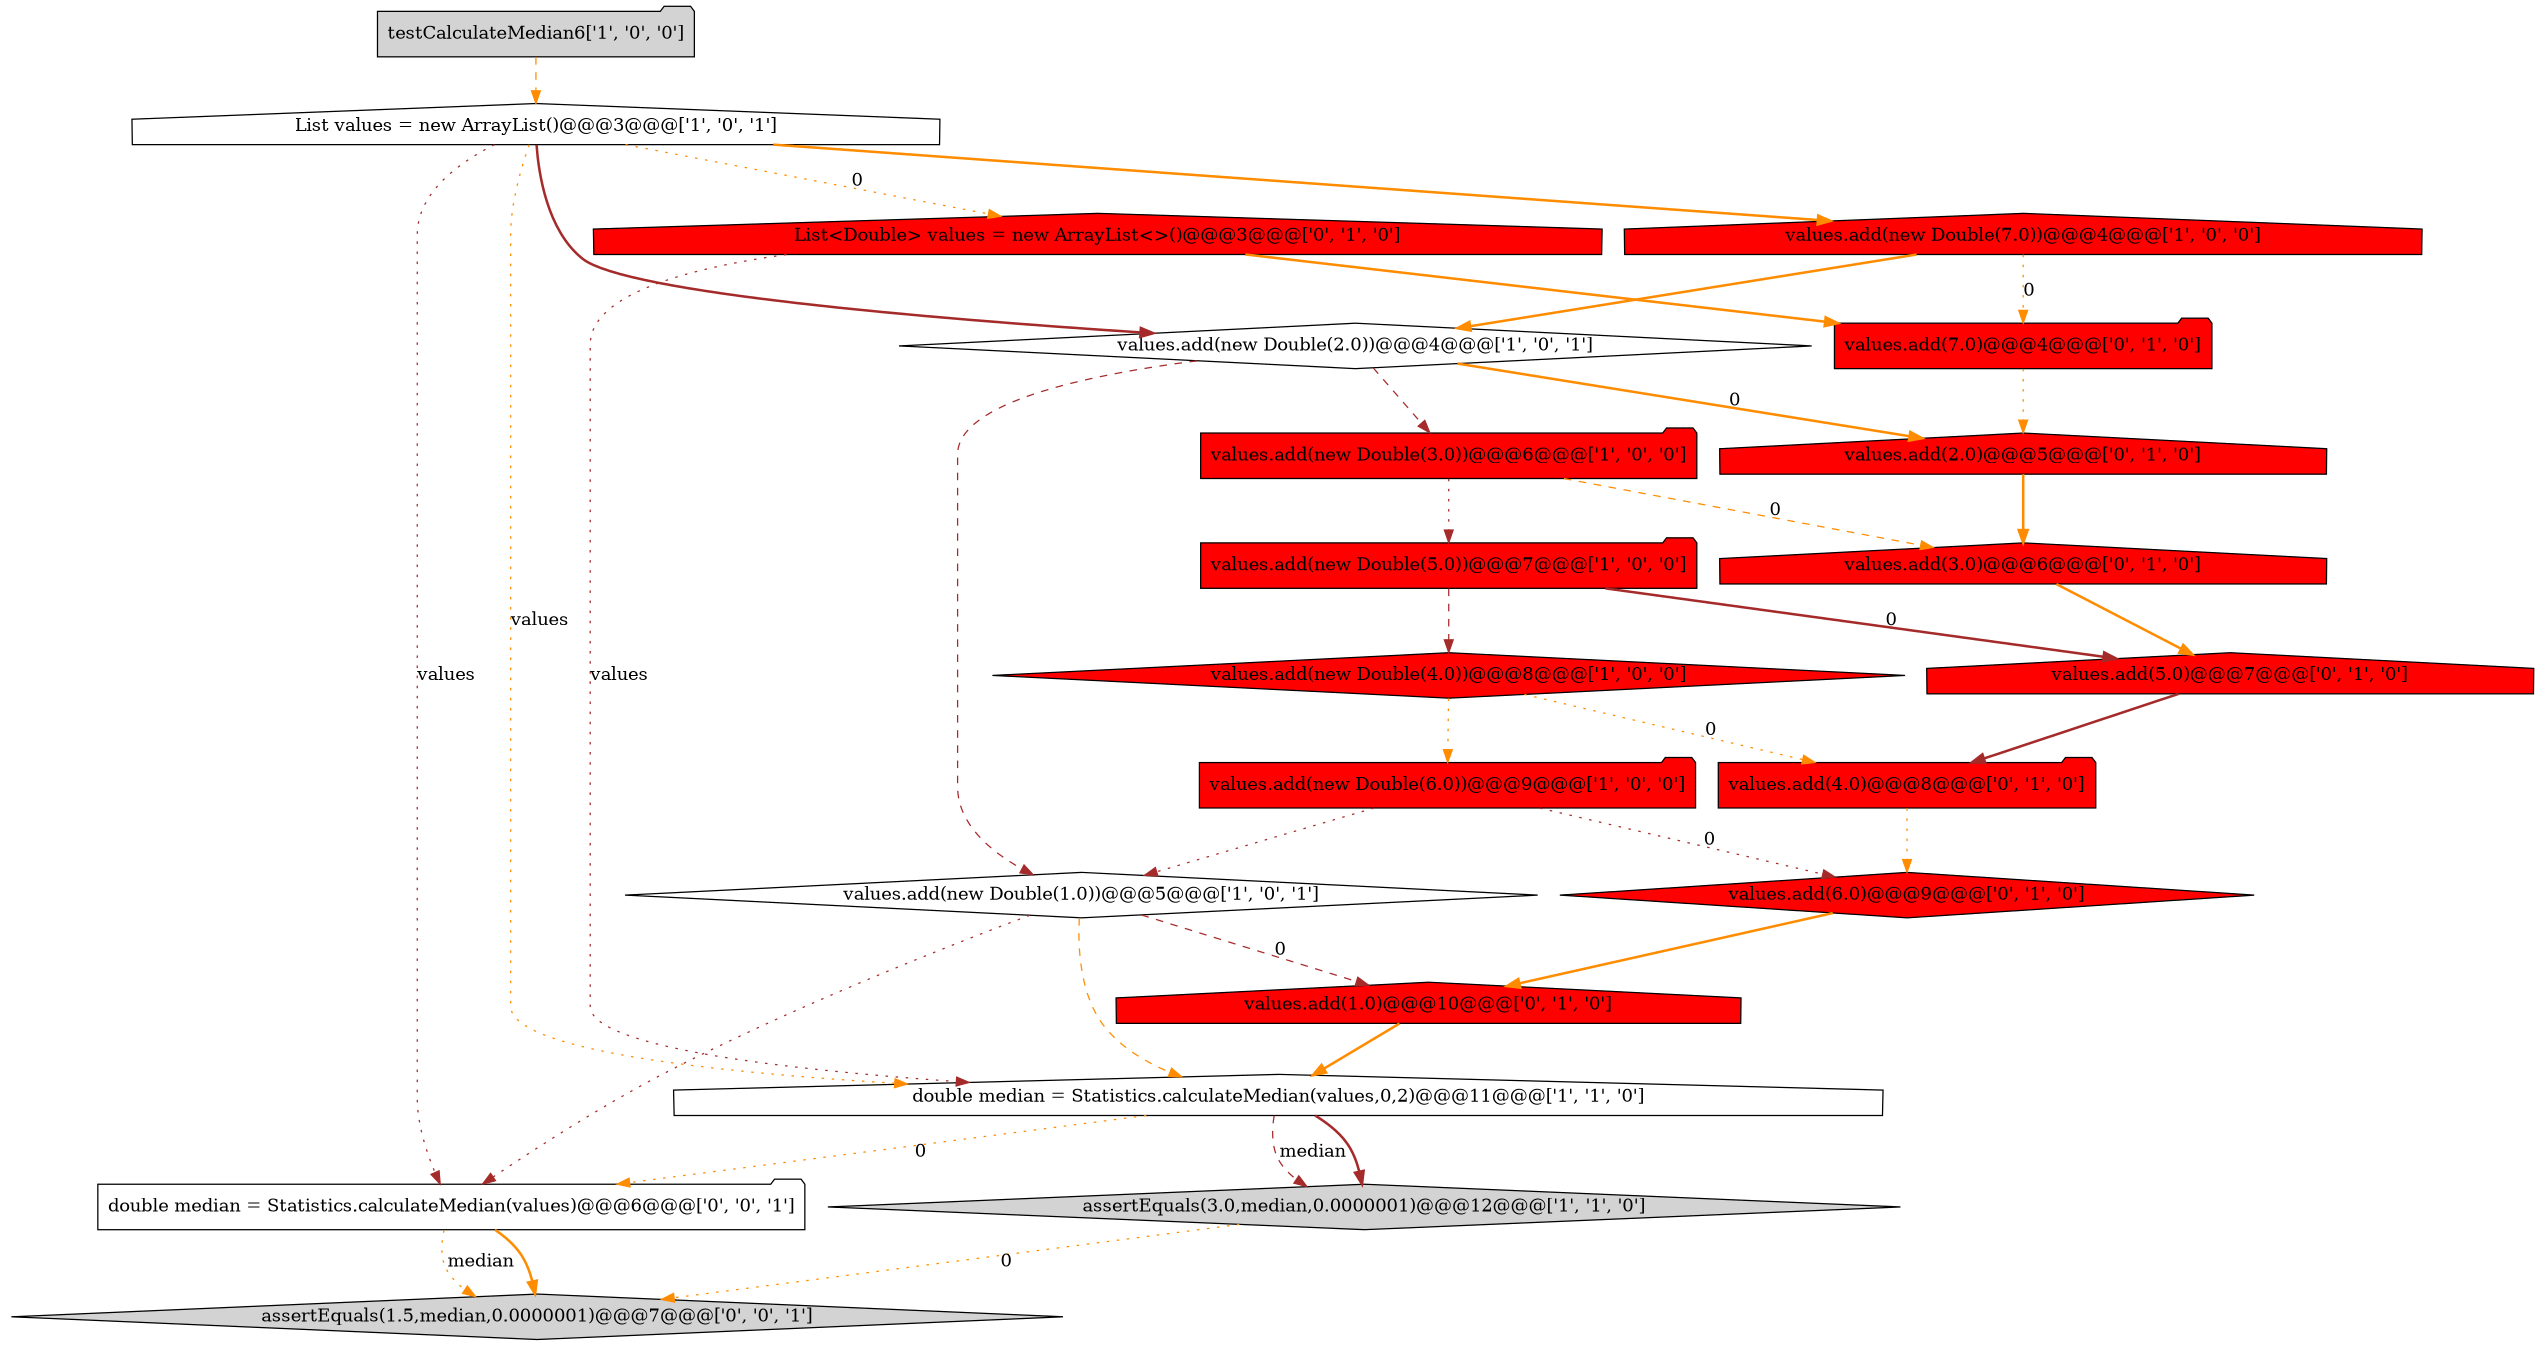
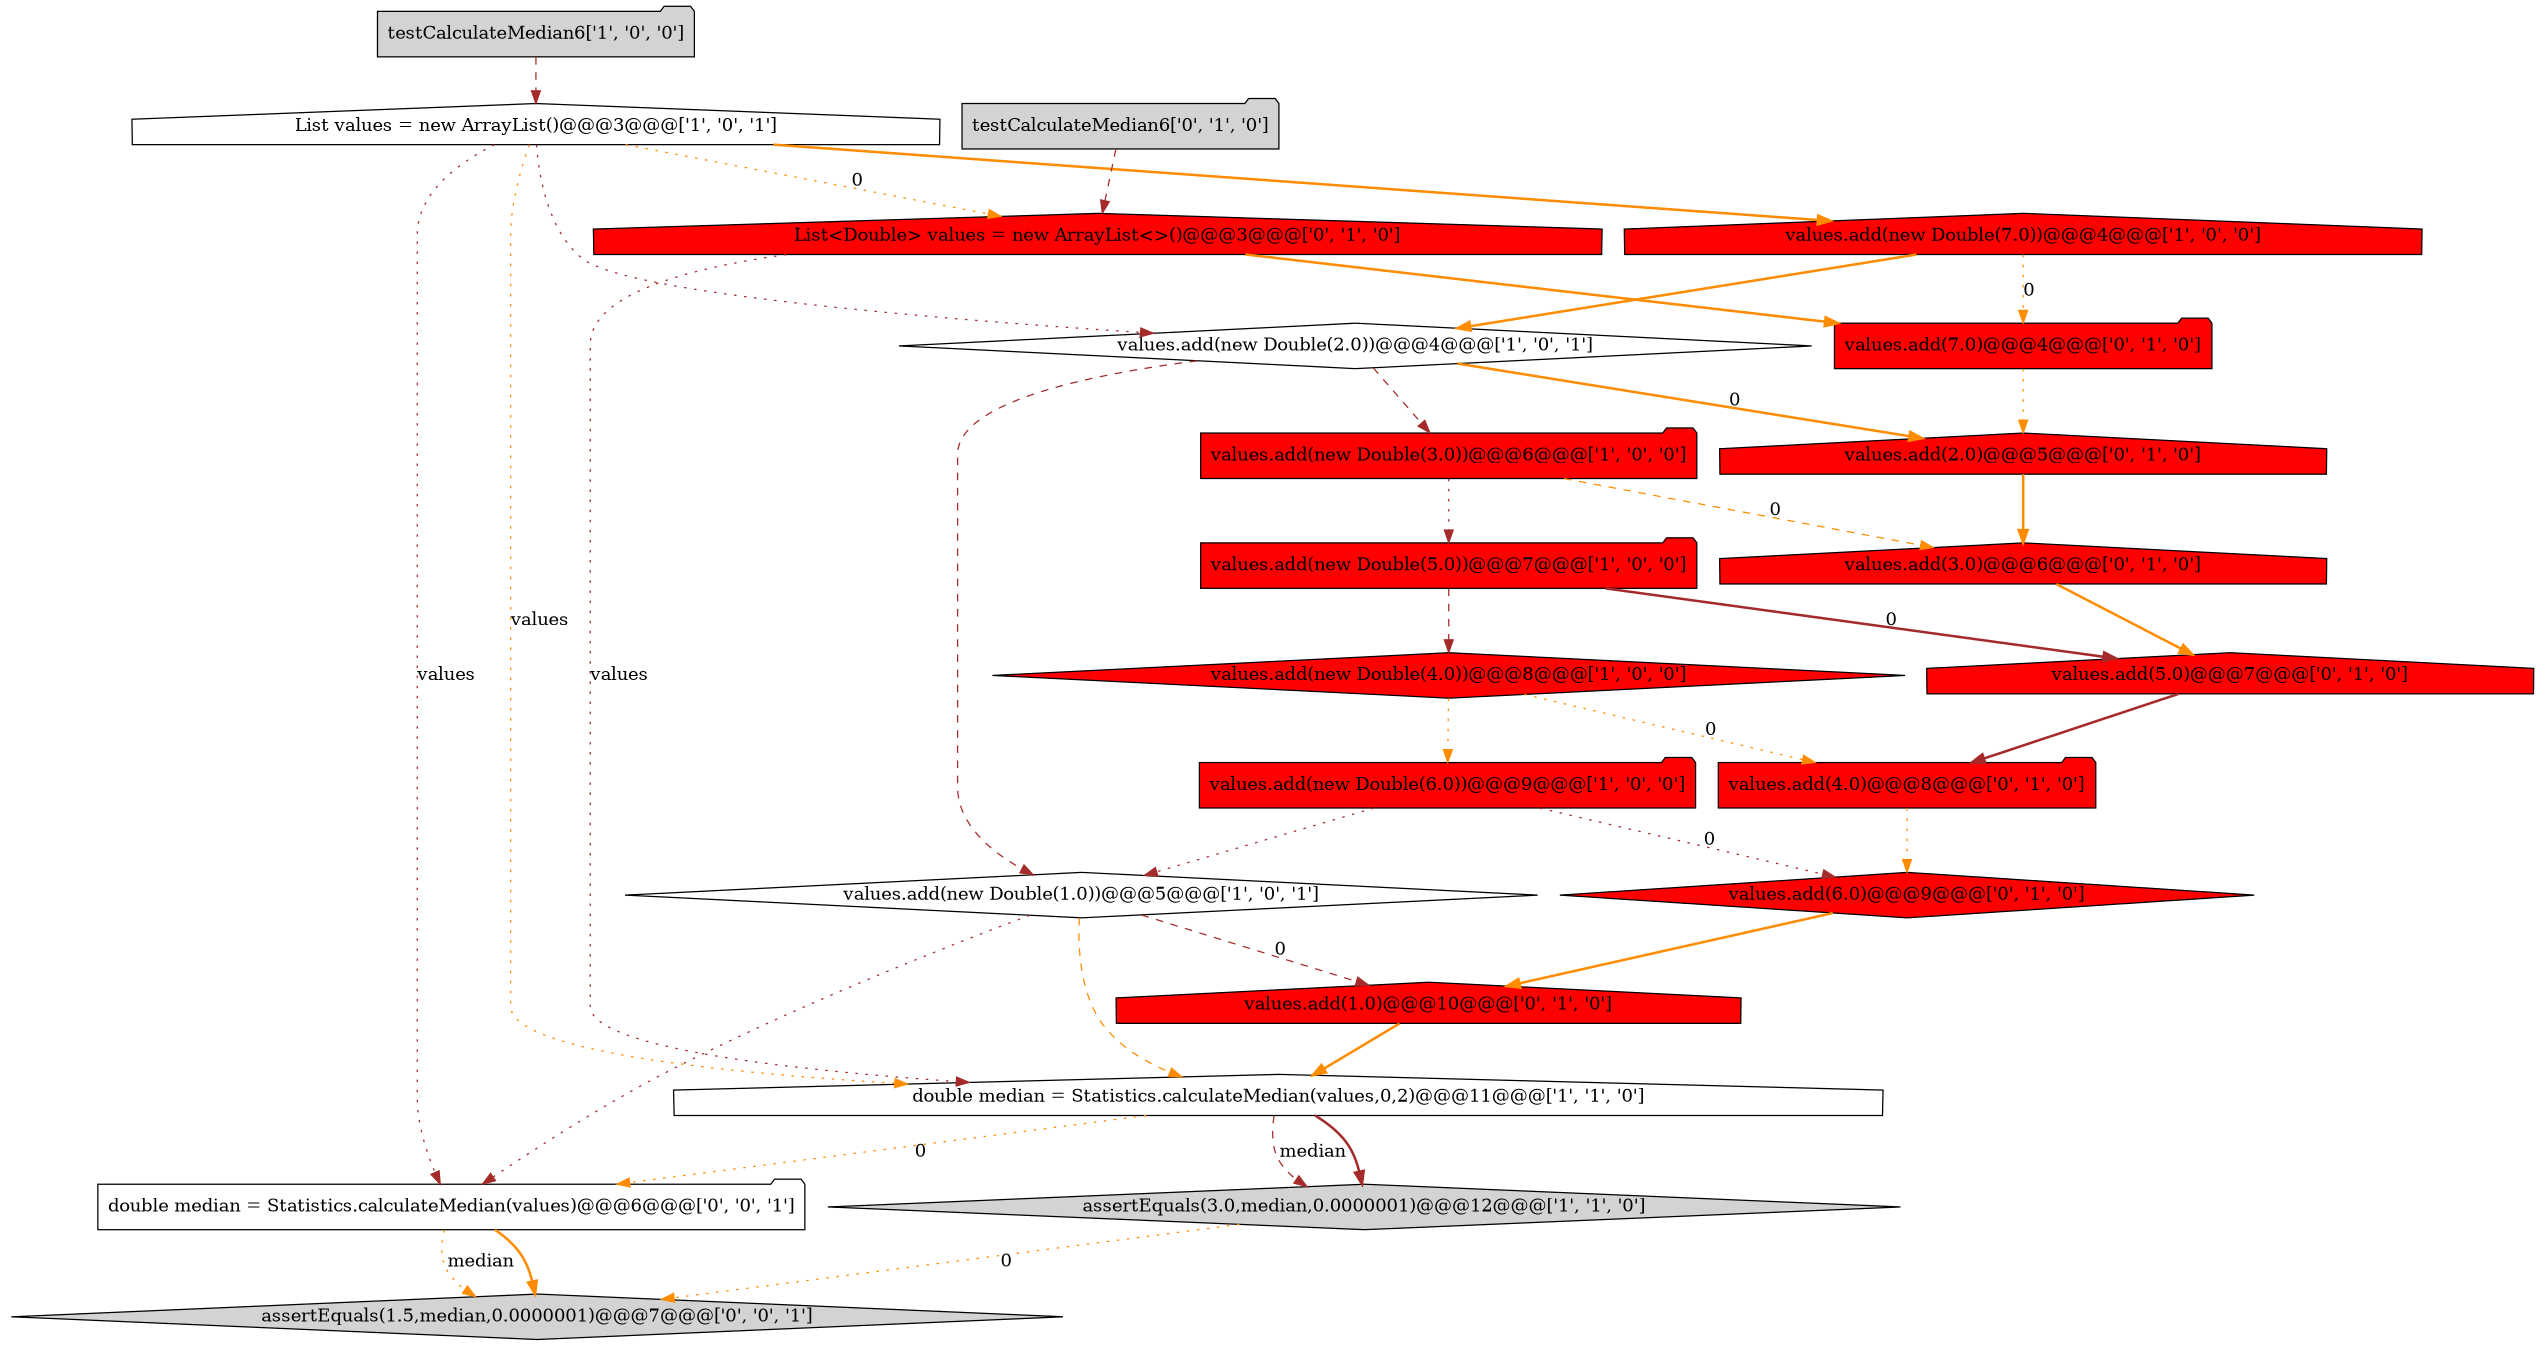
  digraph {
    node [fillcolor=red shape=house style=filled]
    edge [color=darkorange style=dotted]
    n1 [label="values.add(1.0)@@@10@@@['0', '1', '0']"]
    n2 [fillcolor=white label="double median = Statistics.calculateMedian(values,0,2)@@@11@@@['1', '1', '0']"]
    n3 [fillcolor=white label="double median = Statistics.calculateMedian(values)@@@6@@@['0', '0', '1']" shape=folder]
    n4 [fillcolor=lightgray label="assertEquals(3.0,median,0.0000001)@@@12@@@['1', '1', '0']" shape=diamond]
    n5 [fillcolor=white label="values.add(new Double(2.0))@@@4@@@['1', '0', '1']" shape=diamond]
    n6 [label="values.add(new Double(3.0))@@@6@@@['1', '0', '0']" shape=folder]
    n7 [fillcolor=white label="values.add(new Double(1.0))@@@5@@@['1', '0', '1']" shape=diamond]
    n8 [label="values.add(2.0)@@@5@@@['0', '1', '0']"]
    n9 [label="values.add(3.0)@@@6@@@['0', '1', '0']"]
    n10 [label="values.add(new Double(5.0))@@@7@@@['1', '0', '0']" shape=folder]
    n11 [fillcolor=lightgray label="assertEquals(1.5,median,0.0000001)@@@7@@@['0', '0', '1']" shape=diamond]
    n12 [fillcolor=white label="List values = new ArrayList()@@@3@@@['1', '0', '1']"]
    n13 [label="List<Double> values = new ArrayList<>()@@@3@@@['0', '1', '0']"]
    n14 [label="values.add(new Double(7.0))@@@4@@@['1', '0', '0']"]
    n15 [fillcolor=lightgray label="testCalculateMedian6['1', '0', '0']" shape=folder]
    n16 [label="values.add(new Double(6.0))@@@9@@@['1', '0', '0']" shape=folder]
    n17 [label="values.add(6.0)@@@9@@@['0', '1', '0']" shape=diamond]
    n18 [label="values.add(7.0)@@@4@@@['0', '1', '0']" shape=folder]
    n19 [label="values.add(5.0)@@@7@@@['0', '1', '0']"]
    n20 [label="values.add(new Double(4.0))@@@8@@@['1', '0', '0']" shape=diamond]
    n21 [label="values.add(4.0)@@@8@@@['0', '1', '0']" shape=folder]
+   n22 [fillcolor=lightgray label="testCalculateMedian6['0', '1', '0']" shape=folder]
    n1 -> n2 [style=bold]
    n2 -> n3 [label=0]
    n2 -> n4 [color=brown label=median style=dashed]
    n2 -> n4 [color=brown style=bold]
    n3 -> n11 [style=bold]
    n3 -> n11 [label=median]
    n4 -> n11 [label=0]
    n5 -> n6 [color=brown style=dashed]
    n5 -> n7 [color=brown style=dashed]
    n5 -> n8 [label=0 style=bold]
    n6 -> n9 [label=0 style=dashed]
    n6 -> n10 [color=brown]
    n7 -> n1 [color=brown label=0 style=dashed]
    n7 -> n2 [style=dashed]
    n7 -> n3 [color=brown]
    n8 -> n9 [style=bold]
    n9 -> n19 [style=bold]
    n10 -> n19 [color=brown label=0 style=bold]
    n10 -> n20 [color=brown style=dashed]
    n12 -> n2 [label=values]
    n12 -> n3 [color=brown label=values]
-   n12 -> n5 [color=brown style=bold]
+   n12 -> n5 [color=brown]
    n12 -> n13 [label=0]
    n12 -> n14 [style=bold]
    n13 -> n2 [color=brown label=values]
    n13 -> n18 [style=bold]
    n14 -> n5 [style=bold]
    n14 -> n18 [label=0]
-   n15 -> n12 [style=dashed]
+   n15 -> n12 [color=brown style=dashed]
    n16 -> n7 [color=brown]
    n16 -> n17 [color=brown label=0]
    n17 -> n1 [style=bold]
    n18 -> n8
    n19 -> n21 [color=brown style=bold]
    n20 -> n16
    n20 -> n21 [label=0]
    n21 -> n17
+   n22 -> n13 [color=brown style=dashed]
  }
